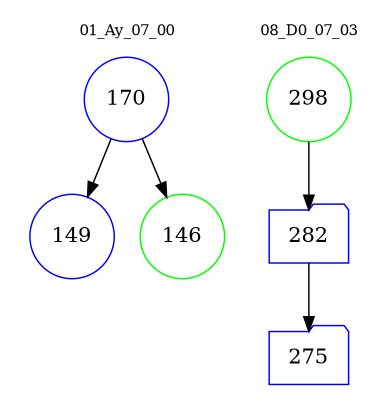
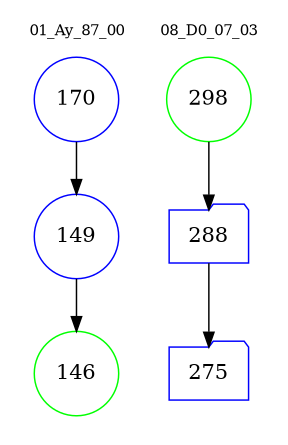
  digraph {
    node [color=blue shape=circle]
    edge [color=black]
    n1 [label=149]
    n2 [color=green label=146]
    n3 [label=170]
-   n4 [label=282 shape=folder]
+   n4 [label=288 shape=folder]
    n5 [color=green label=298]
    n6 [label=275 shape=folder]
    subgraph cluster_1 {
      color=white
      fontsize=10
-     label="01_Ay_07_00"
+     label="01_Ay_87_00"
      n1
      n2
      n3
    }
    subgraph cluster_2 {
      color=white
      fontsize=10
      label="08_D0_07_03"
      n4
      n5
      n6
    }
-   n3 -> n2
+   n1 -> n2
    n3 -> n1
    n4 -> n6
    n5 -> n4
  }
